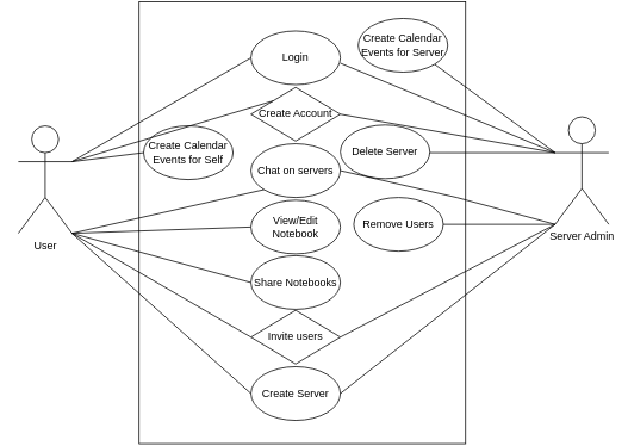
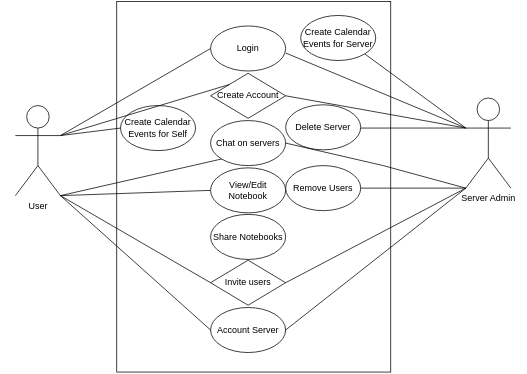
  <mxCell id="0" />
  <mxCell id="1" parent="0" />
  <mxCell id="2" value="" style="rounded=0;whiteSpace=wrap;html=1;rotation=90;" parent="1" vertex="1"><mxGeometry x="90.63" y="65.63" width="493.75" height="365" as="geometry" /></mxCell>
- <mxCell id="3" style="orthogonalLoop=1;jettySize=auto;html=1;exitX=1;exitY=1;exitDx=0;exitDy=0;exitPerimeter=0;entryX=0;entryY=0.5;entryDx=0;entryDy=0;endArrow=none;endFill=0;rounded=0;strokeColor=default;" edge="1" parent="1" source="4" target="30"><mxGeometry relative="1" as="geometry" /></mxCell>
  <mxCell id="4" value="User" style="shape=umlActor;verticalLabelPosition=bottom;verticalAlign=top;html=1;outlineConnect=0;" parent="1" vertex="1"><mxGeometry x="20" y="140" width="60" height="120" as="geometry" /></mxCell>
  <mxCell id="5" style="rounded=0;orthogonalLoop=1;jettySize=auto;html=1;exitX=0;exitY=0.333;exitDx=0;exitDy=0;exitPerimeter=0;entryX=1;entryY=1;entryDx=0;entryDy=0;endArrow=none;endFill=0;" edge="1" parent="1" source="6" target="31"><mxGeometry relative="1" as="geometry" /></mxCell>
  <mxCell id="6" value="Server Admin" style="shape=umlActor;verticalLabelPosition=bottom;verticalAlign=top;html=1;outlineConnect=0;" parent="1" vertex="1"><mxGeometry x="620" y="130" width="60" height="120" as="geometry" /></mxCell>
  <mxCell id="7" value="Create Account" style="rhombus;whiteSpace=wrap;html=1;" parent="1" vertex="1"><mxGeometry x="280" y="97" width="100" height="60" as="geometry" /></mxCell>
  <mxCell id="8" value="Login" style="ellipse;whiteSpace=wrap;html=1;" parent="1" vertex="1"><mxGeometry x="280" y="34" width="100" height="60" as="geometry" /></mxCell>
  <mxCell id="9" value="Chat on servers&lt;span style=&quot;color: rgba(0, 0, 0, 0); font-family: monospace; font-size: 0px; text-align: start;&quot;&gt;%3CmxGraphModel%3E%3Croot%3E%3CmxCell%20id%3D%220%22%2F%3E%3CmxCell%20id%3D%221%22%20parent%3D%220%22%2F%3E%3CmxCell%20id%3D%222%22%20value%3D%22Create%20Account%22%20style%3D%22ellipse%3BwhiteSpace%3Dwrap%3Bhtml%3D1%3B%22%20vertex%3D%221%22%20parent%3D%221%22%3E%3CmxGeometry%20x%3D%22400%22%20y%3D%22360%22%20width%3D%22100%22%20height%3D%2260%22%20as%3D%22geometry%22%2F%3E%3C%2FmxCell%3E%3C%2Froot%3E%3C%2FmxGraphModel%3E&lt;/span&gt;" style="ellipse;whiteSpace=wrap;html=1;" parent="1" vertex="1"><mxGeometry x="280" y="160" width="100" height="60" as="geometry" /></mxCell>
  <mxCell id="10" value="Create Calendar Events for Self" style="ellipse;whiteSpace=wrap;html=1;" parent="1" vertex="1"><mxGeometry x="160" y="140" width="100" height="60" as="geometry" /></mxCell>
  <mxCell id="11" value="View/Edit Notebook" style="ellipse;whiteSpace=wrap;html=1;" parent="1" vertex="1"><mxGeometry x="280" y="223" width="100" height="60" as="geometry" /></mxCell>
- <mxCell id="12" value="Create Server" style="ellipse;whiteSpace=wrap;html=1;" parent="1" vertex="1"><mxGeometry x="280" y="409" width="100" height="60" as="geometry" /></mxCell>
+ <mxCell id="12" value="Account Server" style="ellipse;whiteSpace=wrap;html=1;" parent="1" vertex="1"><mxGeometry x="280" y="409" width="100" height="60" as="geometry" /></mxCell>
  <mxCell id="13" value="Delete Server" style="ellipse;whiteSpace=wrap;html=1;" parent="1" vertex="1"><mxGeometry x="380" y="139" width="100" height="60" as="geometry" /></mxCell>
- <mxCell id="14" value="Remove Users" style="ellipse;whiteSpace=wrap;html=1;" parent="1" vertex="1"><mxGeometry x="395" y="220" width="100" height="60" as="geometry" /></mxCell>
+ <mxCell id="14" value="Remove Users" style="ellipse;whiteSpace=wrap;html=1;" parent="1" vertex="1"><mxGeometry x="380" y="220" width="100" height="60" as="geometry" /></mxCell>
  <mxCell id="15" value="Invite users" style="rhombus;whiteSpace=wrap;html=1;" parent="1" vertex="1"><mxGeometry x="280" y="346" width="100" height="60" as="geometry" /></mxCell>
  <mxCell id="16" value="" style="endArrow=none;html=1;rounded=0;entryX=0;entryY=0.5;entryDx=0;entryDy=0;exitX=1;exitY=0.333;exitDx=0;exitDy=0;exitPerimeter=0;" parent="1" source="4" target="8" edge="1"><mxGeometry width="50" height="50" relative="1" as="geometry"><mxPoint x="90" y="180" as="sourcePoint" /><mxPoint x="290" y="10" as="targetPoint" /></mxGeometry></mxCell>
  <mxCell id="17" value="" style="endArrow=none;html=1;rounded=0;entryX=0;entryY=0;entryDx=0;entryDy=0;exitX=1;exitY=0.333;exitDx=0;exitDy=0;exitPerimeter=0;" parent="1" source="4" target="7" edge="1"><mxGeometry width="50" height="50" relative="1" as="geometry"><mxPoint x="100" y="200" as="sourcePoint" /><mxPoint x="300" y="20" as="targetPoint" /></mxGeometry></mxCell>
  <mxCell id="18" value="" style="endArrow=none;html=1;rounded=0;entryX=0;entryY=0.5;entryDx=0;entryDy=0;" parent="1" target="10" edge="1"><mxGeometry width="50" height="50" relative="1" as="geometry"><mxPoint x="80" y="180" as="sourcePoint" /><mxPoint x="304.504" y="128.871" as="targetPoint" /></mxGeometry></mxCell>
  <mxCell id="19" value="" style="endArrow=none;html=1;rounded=0;entryX=0;entryY=1;entryDx=0;entryDy=0;" parent="1" target="9" edge="1"><mxGeometry width="50" height="50" relative="1" as="geometry"><mxPoint x="80" y="260" as="sourcePoint" /><mxPoint x="190" y="190" as="targetPoint" /></mxGeometry></mxCell>
  <mxCell id="20" value="" style="endArrow=none;html=1;rounded=0;entryX=0;entryY=0.5;entryDx=0;entryDy=0;" parent="1" target="11" edge="1"><mxGeometry width="50" height="50" relative="1" as="geometry"><mxPoint x="80" y="260" as="sourcePoint" /><mxPoint x="270" y="160" as="targetPoint" /></mxGeometry></mxCell>
  <mxCell id="21" value="" style="endArrow=none;html=1;rounded=0;entryX=0;entryY=0.5;entryDx=0;entryDy=0;exitX=1;exitY=1;exitDx=0;exitDy=0;exitPerimeter=0;" parent="1" source="4" target="15" edge="1"><mxGeometry width="50" height="50" relative="1" as="geometry"><mxPoint x="80" y="180" as="sourcePoint" /><mxPoint x="200" y="200" as="targetPoint" /></mxGeometry></mxCell>
  <mxCell id="22" value="" style="endArrow=none;html=1;rounded=0;exitX=1;exitY=1;exitDx=0;exitDy=0;exitPerimeter=0;entryX=0;entryY=0.5;entryDx=0;entryDy=0;" parent="1" source="4" target="12" edge="1"><mxGeometry width="50" height="50" relative="1" as="geometry"><mxPoint x="90" y="190" as="sourcePoint" /><mxPoint x="290" y="360" as="targetPoint" /></mxGeometry></mxCell>
  <mxCell id="23" value="" style="endArrow=none;html=1;rounded=0;entryX=1;entryY=0.5;entryDx=0;entryDy=0;exitX=0;exitY=1;exitDx=0;exitDy=0;exitPerimeter=0;" parent="1" source="6" target="12" edge="1"><mxGeometry width="50" height="50" relative="1" as="geometry"><mxPoint x="615" y="190" as="sourcePoint" /><mxPoint x="390" y="10" as="targetPoint" /></mxGeometry></mxCell>
  <mxCell id="24" value="" style="endArrow=none;html=1;rounded=0;exitX=1;exitY=0.5;exitDx=0;exitDy=0;entryX=0;entryY=1;entryDx=0;entryDy=0;entryPerimeter=0;" parent="1" source="15" target="6" edge="1"><mxGeometry width="50" height="50" relative="1" as="geometry"><mxPoint x="160" y="310" as="sourcePoint" /><mxPoint x="590" y="270" as="targetPoint" /></mxGeometry></mxCell>
  <mxCell id="25" value="" style="endArrow=none;html=1;rounded=0;" parent="1" edge="1"><mxGeometry width="50" height="50" relative="1" as="geometry"><mxPoint x="380" y="70" as="sourcePoint" /><mxPoint x="620" y="170" as="targetPoint" /></mxGeometry></mxCell>
  <mxCell id="26" value="" style="endArrow=none;html=1;rounded=0;entryX=1;entryY=0.5;entryDx=0;entryDy=0;" parent="1" target="14" edge="1"><mxGeometry width="50" height="50" relative="1" as="geometry"><mxPoint x="620" y="250" as="sourcePoint" /><mxPoint x="700" y="260" as="targetPoint" /><Array as="points" /></mxGeometry></mxCell>
  <mxCell id="27" value="" style="endArrow=none;html=1;rounded=0;entryX=0;entryY=0.333;entryDx=0;entryDy=0;entryPerimeter=0;" parent="1" target="6" edge="1"><mxGeometry width="50" height="50" relative="1" as="geometry"><mxPoint x="480" y="170" as="sourcePoint" /><mxPoint x="530" y="130" as="targetPoint" /></mxGeometry></mxCell>
  <mxCell id="28" value="" style="endArrow=none;html=1;rounded=0;exitX=1;exitY=0.5;exitDx=0;exitDy=0;" parent="1" source="7" edge="1"><mxGeometry width="50" height="50" relative="1" as="geometry"><mxPoint x="700" y="190" as="sourcePoint" /><mxPoint x="620" y="170" as="targetPoint" /><Array as="points"><mxPoint x="620" y="170" /></Array></mxGeometry></mxCell>
  <mxCell id="29" value="" style="endArrow=none;html=1;rounded=0;entryX=1;entryY=0.5;entryDx=0;entryDy=0;exitX=0;exitY=1;exitDx=0;exitDy=0;exitPerimeter=0;" parent="1" source="6" target="9" edge="1"><mxGeometry width="50" height="50" relative="1" as="geometry"><mxPoint x="700" y="240" as="sourcePoint" /><mxPoint x="750" y="190" as="targetPoint" /><Array as="points"><mxPoint x="510" y="220" /></Array></mxGeometry></mxCell>
  <mxCell id="30" value="Share Notebooks" style="ellipse;whiteSpace=wrap;html=1;" vertex="1" parent="1"><mxGeometry x="280" y="285" width="100" height="60" as="geometry" /></mxCell>
  <mxCell id="31" value="Create Calendar Events for Server" style="ellipse;whiteSpace=wrap;html=1;" vertex="1" parent="1"><mxGeometry x="400" y="20" width="100" height="60" as="geometry" /></mxCell>
